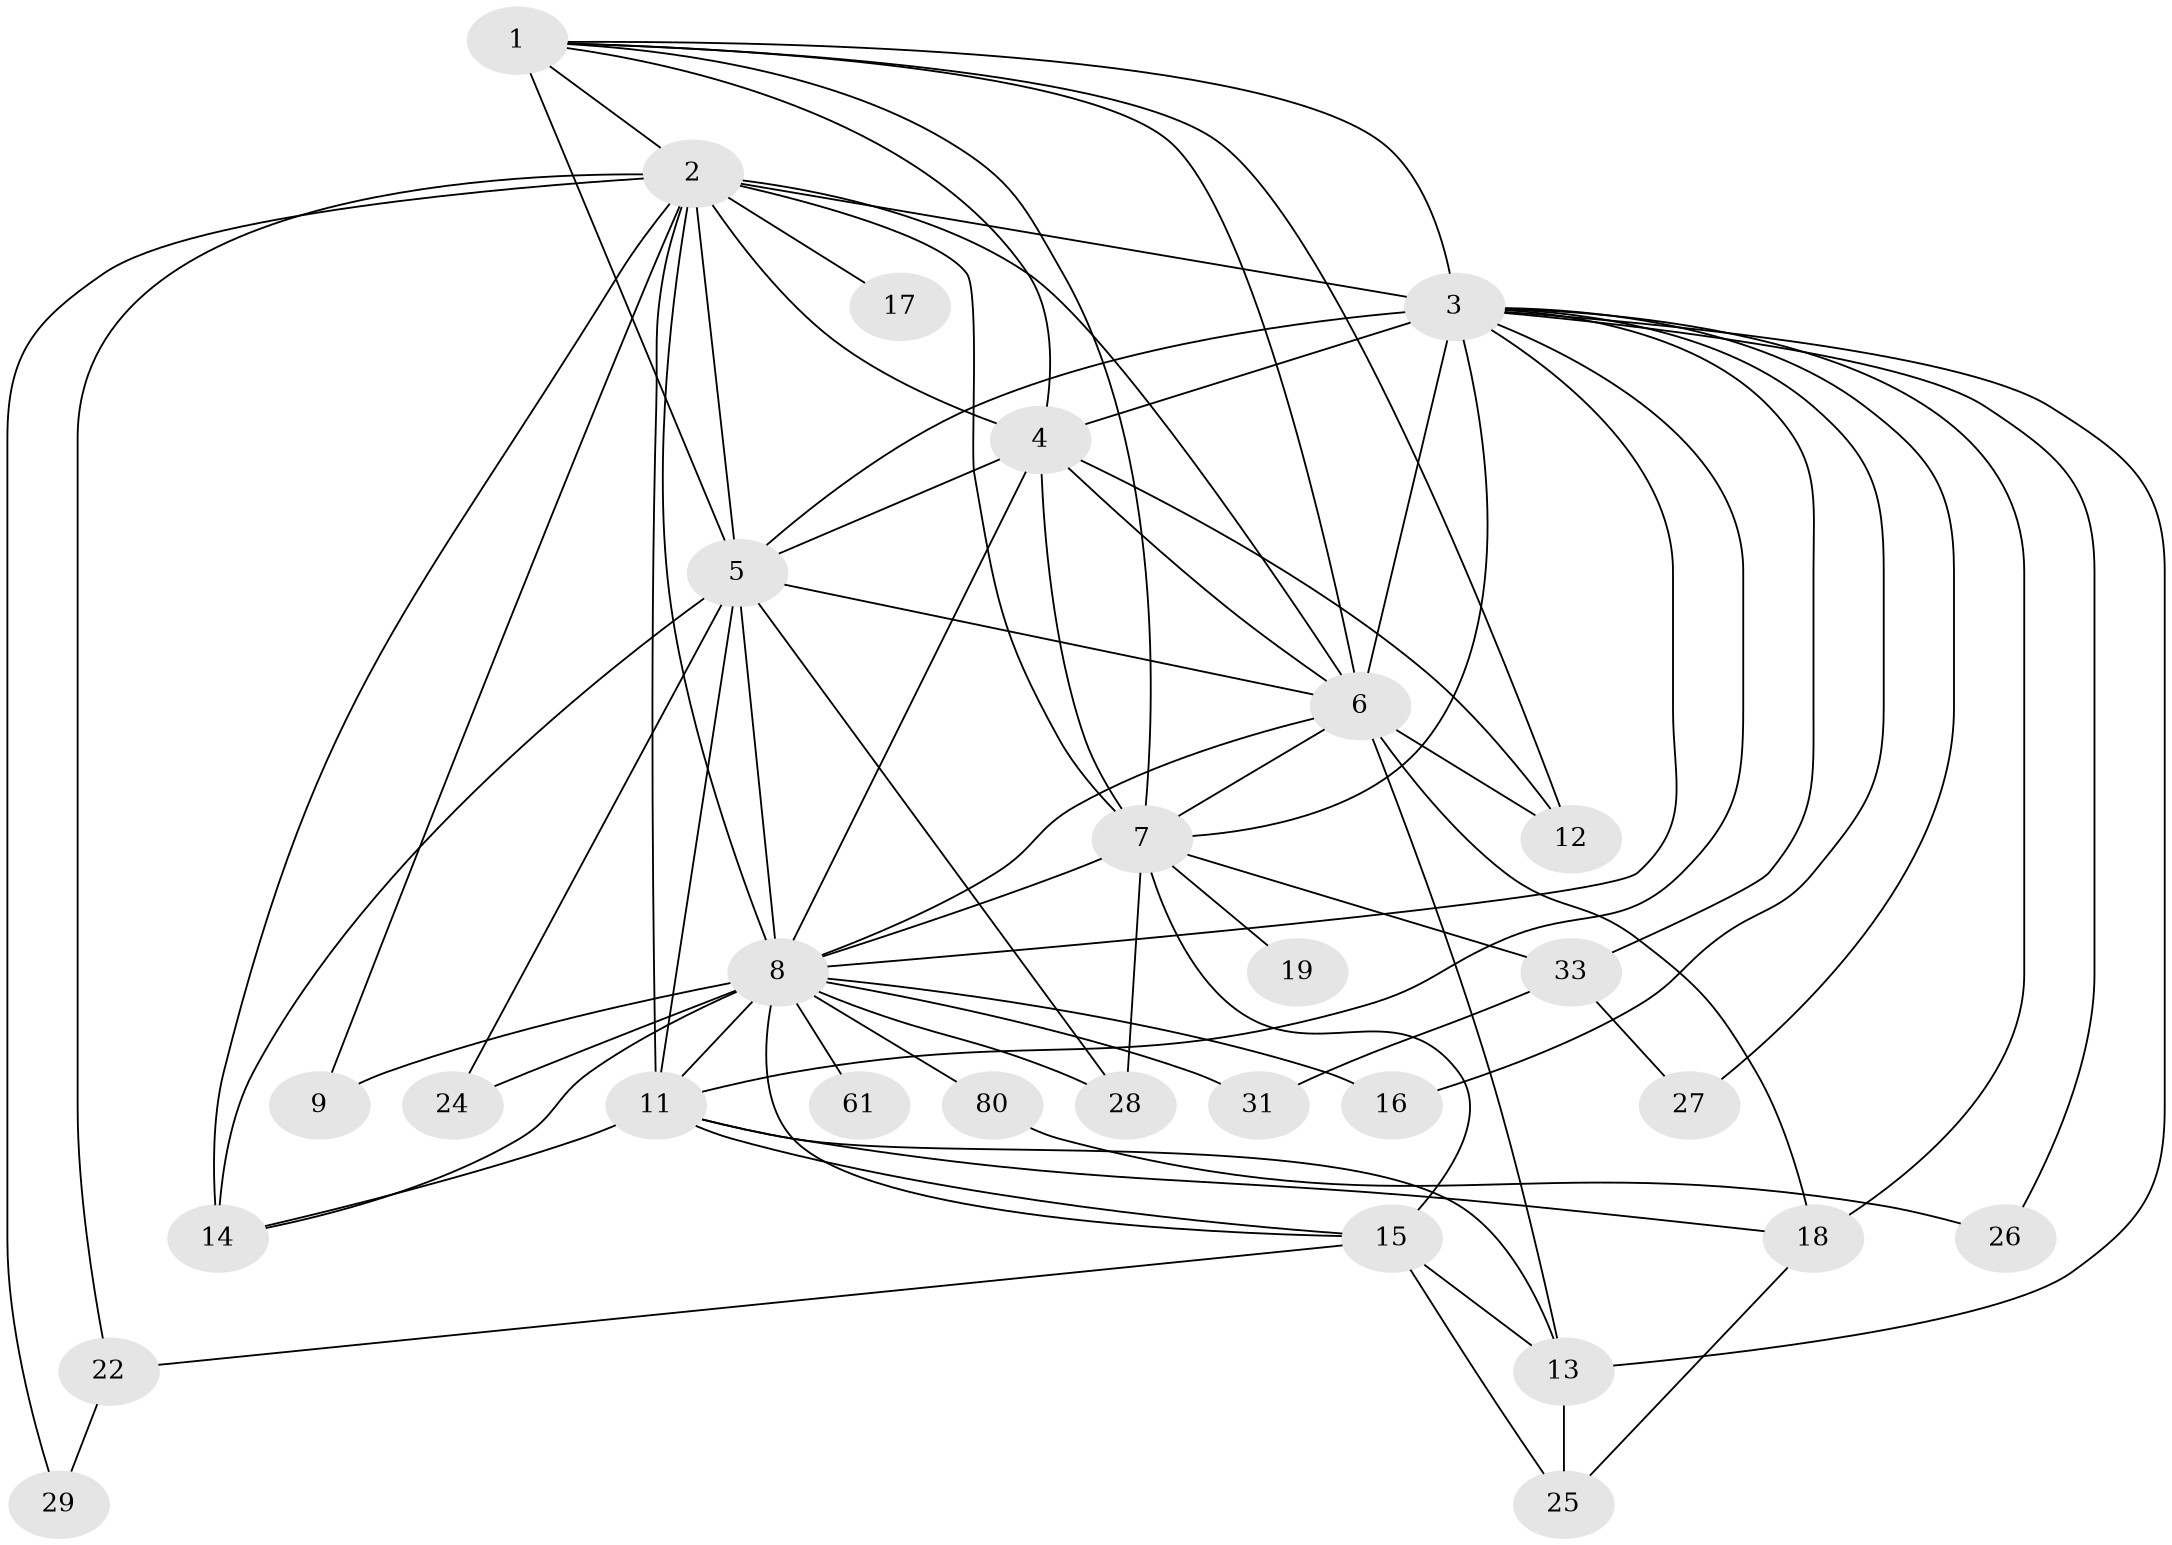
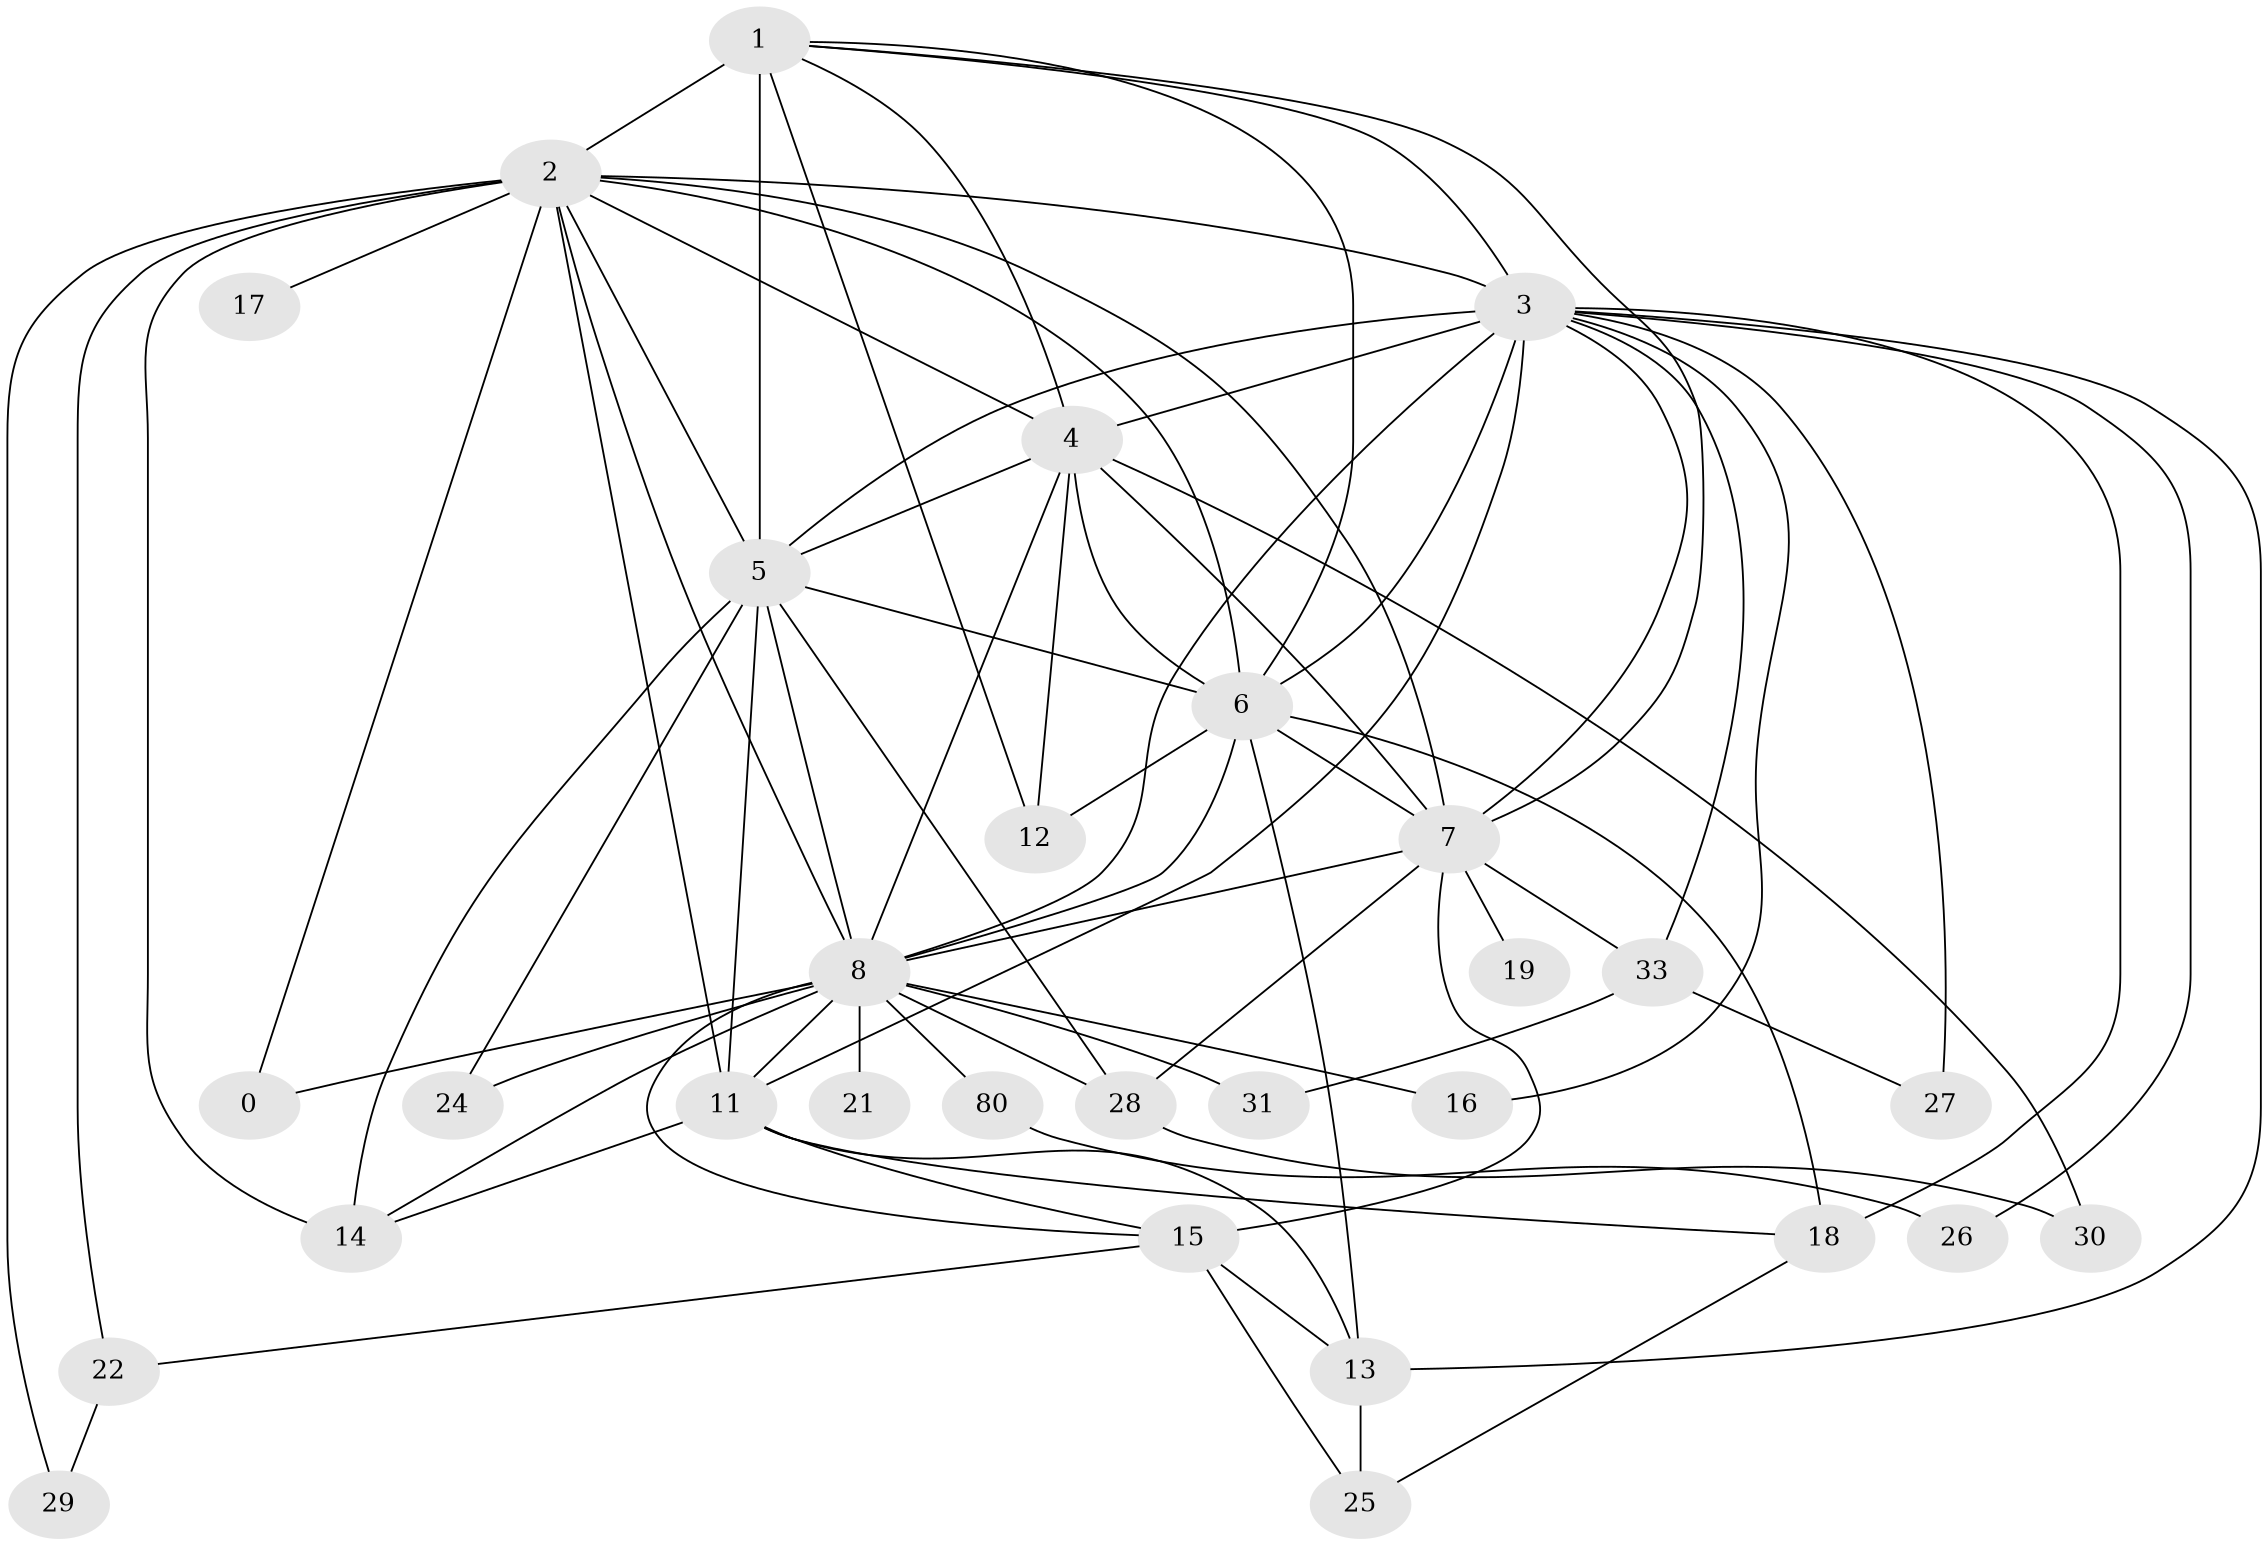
  graph {
    node [color=gray90 style=filled]
    edge [weight=1.0]
    1
    2
    3
    4
    5
    6
    7
    12
    8
-   9
+   9 [label=0]
    11
    14
    17
    22
    29
    13
    16
    18
    n19 [label=33]
    26
    27
+   30
    24
    28
    15
    19
    n27 [label=80]
-   21 [label=61]
+   21
    31
    25
    1 -- 2
    1 -- 3 [weight=3.0]
    1 -- 4 [weight=2.0]
    1 -- 5 [weight=9.0]
    1 -- 6
    1 -- 7
    1 -- 12
    2 -- 3 [weight=2.0]
    2 -- 4 [weight=2.0]
    2 -- 5
    2 -- 6
    2 -- 7 [weight=2.0]
    2 -- 8
    2 -- 9
    2 -- 11 [weight=2.0]
    2 -- 14 [weight=2.0]
    2 -- 17
    2 -- 22
    2 -- 29
    3 -- 4 [weight=4.0]
    3 -- 5 [weight=4.0]
    3 -- 6 [weight=3.0]
    3 -- 7 [weight=2.0]
    3 -- 8 [weight=3.0]
    3 -- 11
    3 -- 13 [weight=2.0]
    3 -- 16
    3 -- 18 [weight=2.0]
    3 -- n19
    3 -- 26
    3 -- 27
    4 -- 5 [weight=3.0]
    4 -- 6 [weight=2.0]
    4 -- 7 [weight=3.0]
    4 -- 12 [weight=2.0]
    4 -- 8 [weight=2.0]
+   4 -- 30
    5 -- 6 [weight=2.0]
    5 -- 8 [weight=3.0]
    5 -- 11
    5 -- 14
    5 -- 24
    5 -- 28
    6 -- 7
    6 -- 12 [weight=2.0]
    6 -- 8
    6 -- 13
    6 -- 18 [weight=4.0]
    7 -- 8
    7 -- n19
    7 -- 15 [weight=2.0]
    7 -- 19
    8 -- 9
    8 -- 11
    8 -- 14
    8 -- 16
    8 -- 24
    8 -- 28
    8 -- 15
    8 -- n27
    8 -- 21
    8 -- 31
    11 -- 14
    11 -- 13
    11 -- 18
    11 -- 15
    22 -- 29
    13 -- 25
    18 -- 25
    n19 -- 27
    n19 -- 31
    28 -- 7
+   28 -- 30
    15 -- 22
    15 -- 13
    15 -- 25
    n27 -- 26
  }
